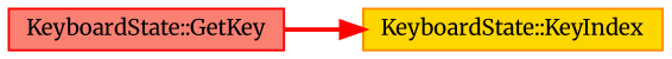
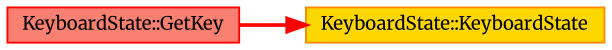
  digraph {
    rankdir=LR
    fontname=Merriweather
    node [fontname=Merriweather fontsize=10 shape=box style=filled]
    n1 [color=red fillcolor=salmon fontcolor=black height=0.2 label="KeyboardState::GetKey" width=0.4]
-   n2 [color=darkorange fillcolor=gold height=0.2 label="KeyboardState::KeyIndex" width=0.4]
+   n2 [color=darkorange fillcolor=gold height=0.2 label="KeyboardState::KeyboardState" width=0.4]
    n1 -> n2 [color=red fontname=Merriweather fontsize=10 labelfontname=Helvetica labelfontsize=10 style=bold]
  }
